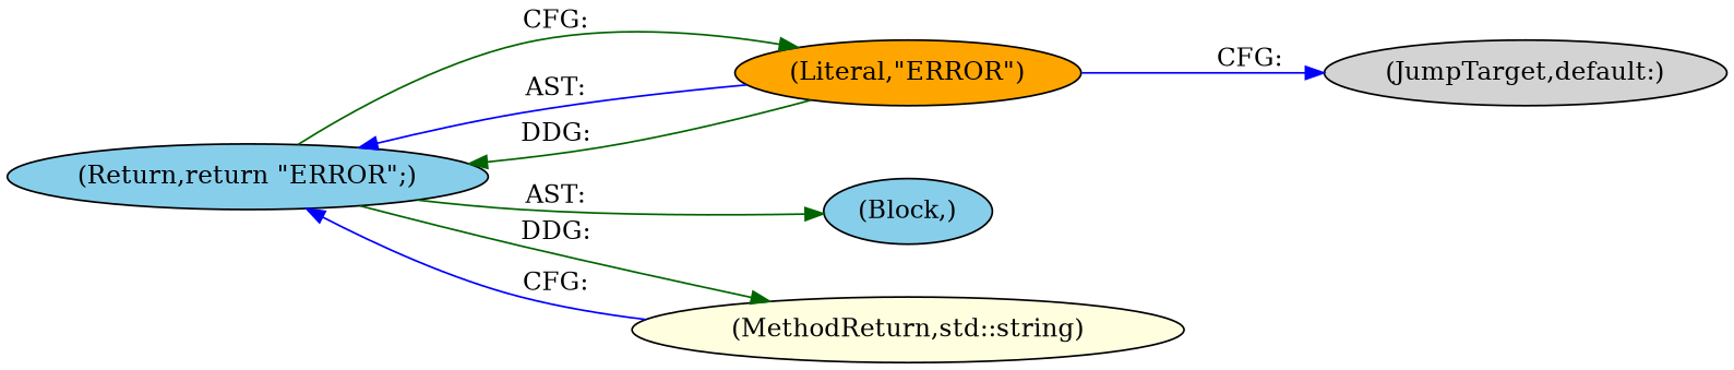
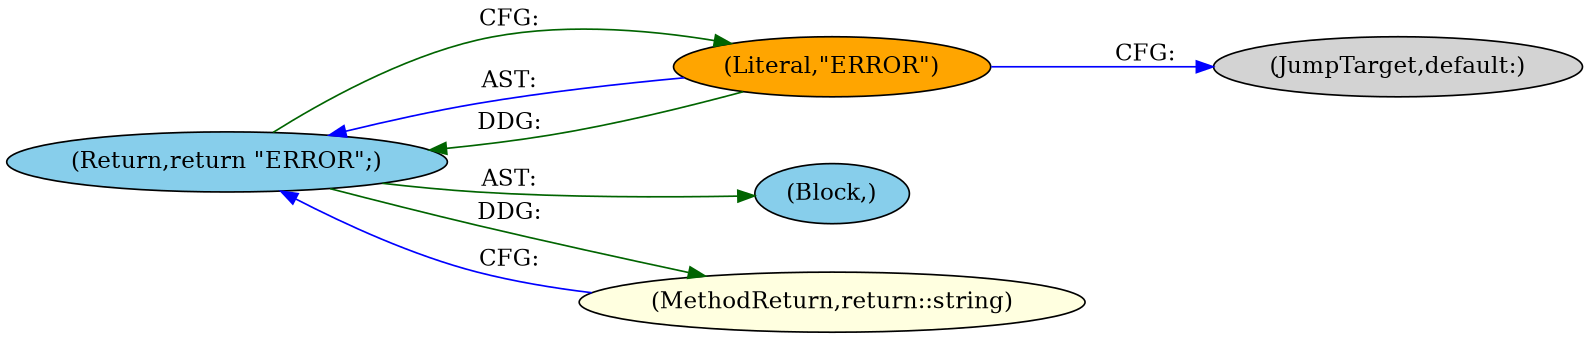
  digraph {
    rankdir=LR
    node [style=filled fillcolor=skyblue]
    edge [color=darkgreen]
    n1 [label="(Return,return \"ERROR\";)"]
    n2 [label="(Literal,\"ERROR\")" fillcolor=orange]
    n3 [label="(Block,)"]
-   n4 [label="(MethodReturn,std::string)" fillcolor=lightyellow]
+   n4 [label="(MethodReturn,return::string)" fillcolor=lightyellow]
    n5 [label="(JumpTarget,default:)" fillcolor=lightgrey]
    n1 -> n2 [label="CFG: "]
    n1 -> n3 [label="AST: "]
    n1 -> n4 [label="DDG: "]
    n2 -> n1 [label="AST: " color=blue]
    n2 -> n1 [label="DDG: "]
    n2 -> n5 [label="CFG: " color=blue]
    n4 -> n1 [label="CFG: " color=blue]
  }
